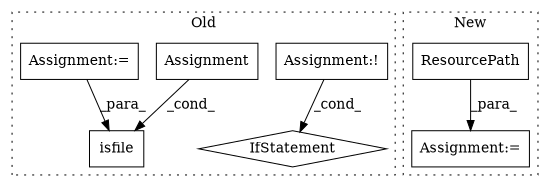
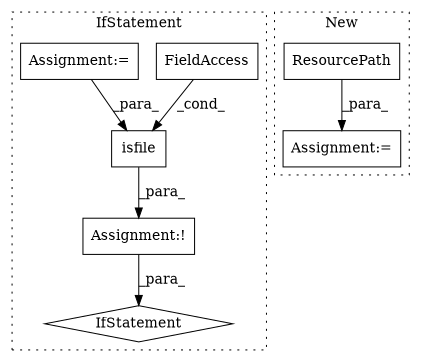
  digraph {
    node [a=32 l=1 shape=box]
    n1 [a=25 l="4,2" label=IfStatement s="1064,1104" shape=diamond]
    n2 [a=38 label="Assignment:!" s=1068]
    n3 [l="7,1" label=isfile s="1077,1103"]
-   n4 [a=22 l=7 label=Assignment s=1069]
+   n4 [a=22 l=7 label=FieldAccess s=1069]
    n5 [a=7 label="Assignment:=" s=1044]
    n6 [l="13,1" label=ResourcePath s="1003,1031"]
    n7 [a=7 label="Assignment:=" s=997]
    subgraph cluster_1 {
-     label=Old
+     label=IfStatement
      style=dotted
      n1
      n2
      n3
      n4
      n5
    }
    subgraph cluster_2 {
      label=New
      style=dotted
      n6
      n7
    }
-   n2 -> n1 [label=_cond_]
+   n2 -> n1 [label=_para_]
+   n3 -> n2 [label=_para_]
    n4 -> n3 [label=_cond_]
    n5 -> n3 [label=_para_]
    n6 -> n7 [label=_para_]
  }
